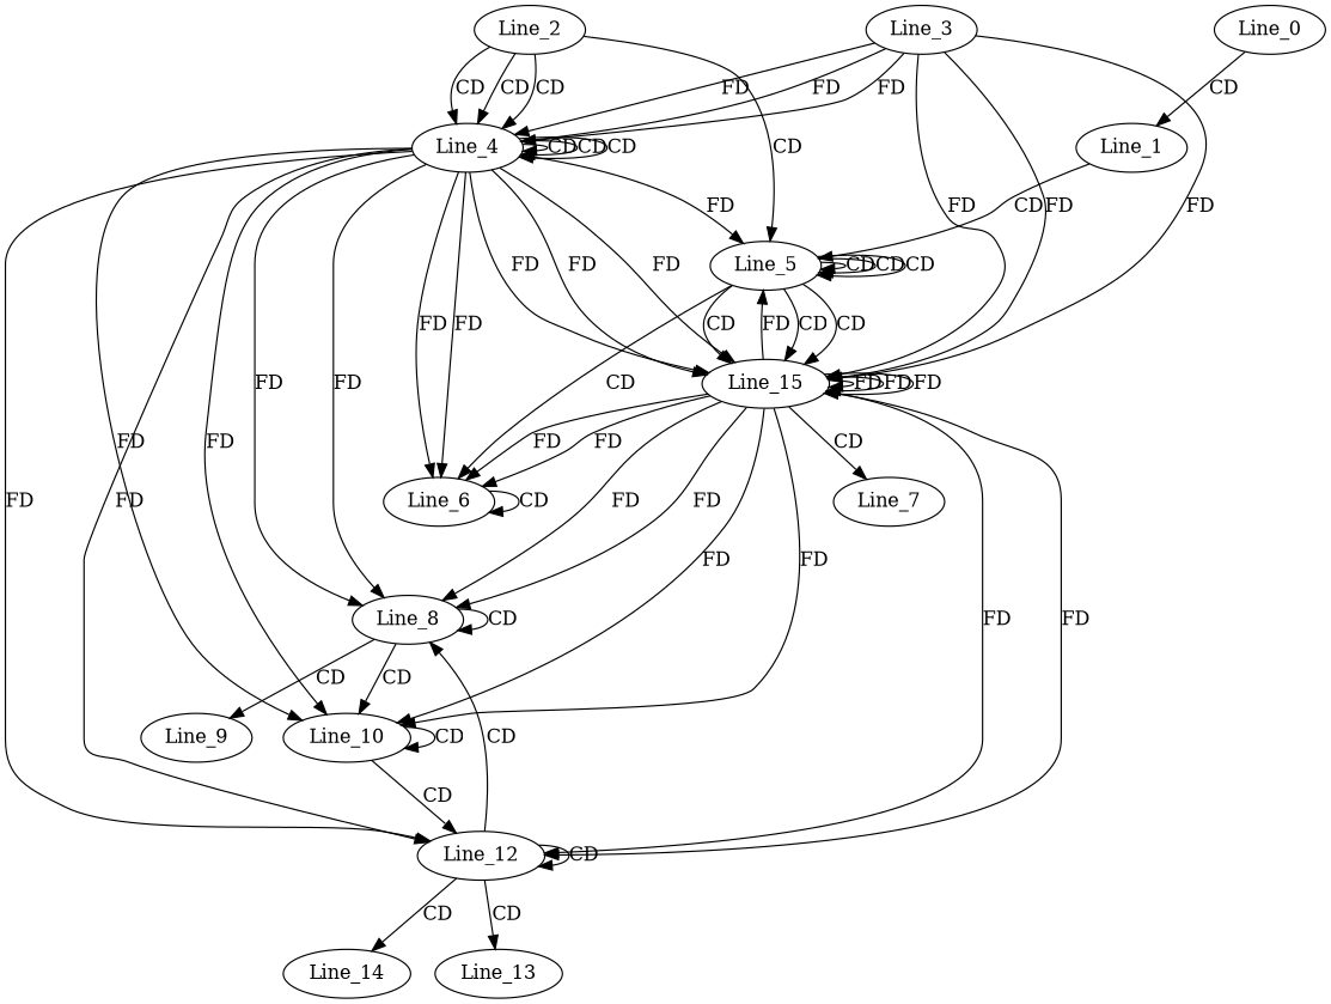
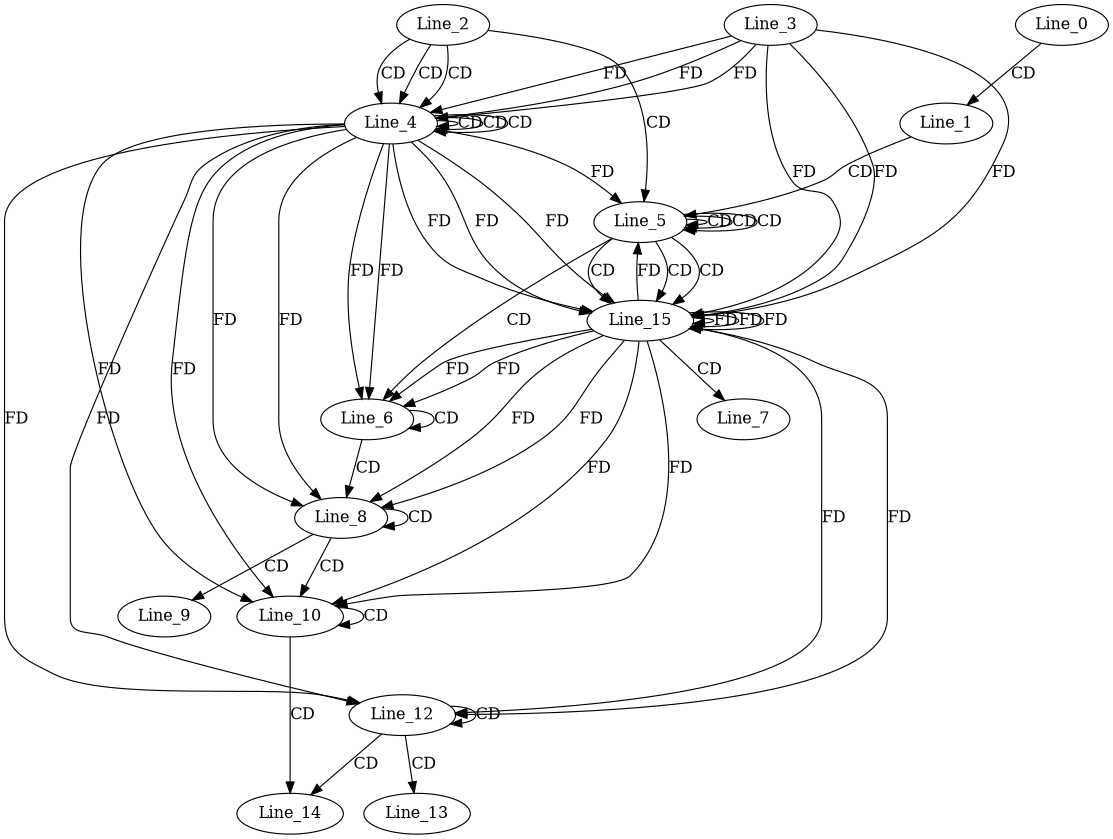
  digraph {
    Line_0
    Line_1
    Line_5
    Line_2
    Line_4
    Line_3
    Line_15
    Line_6
    Line_8
    Line_10
    Line_12
    Line_7
    Line_9
    Line_13
    Line_14
    Line_0 -> Line_1 [label=CD]
    Line_1 -> Line_5 [label=CD]
    Line_5 -> Line_5 [label=CD]
    Line_5 -> Line_5 [label=CD]
    Line_5 -> Line_5 [label=CD]
    Line_5 -> Line_15 [label=CD]
    Line_5 -> Line_15 [label=CD]
    Line_5 -> Line_15 [label=CD]
    Line_5 -> Line_6 [label=CD]
    Line_2 -> Line_5 [label=CD]
    Line_2 -> Line_4 [label=CD]
    Line_2 -> Line_4 [label=CD]
    Line_2 -> Line_4 [label=CD]
    Line_4 -> Line_5 [label=FD]
    Line_4 -> Line_4 [label=CD]
    Line_4 -> Line_4 [label=CD]
    Line_4 -> Line_4 [label=CD]
    Line_4 -> Line_15 [label=FD]
    Line_4 -> Line_15 [label=FD]
    Line_4 -> Line_15 [label=FD]
    Line_4 -> Line_6 [label=FD]
    Line_4 -> Line_6 [label=FD]
    Line_4 -> Line_8 [label=FD]
    Line_4 -> Line_8 [label=FD]
    Line_4 -> Line_10 [label=FD]
    Line_4 -> Line_10 [label=FD]
    Line_4 -> Line_12 [label=FD]
    Line_4 -> Line_12 [label=FD]
    Line_3 -> Line_4 [label=FD]
    Line_3 -> Line_4 [label=FD]
    Line_3 -> Line_4 [label=FD]
    Line_3 -> Line_15 [label=FD]
    Line_3 -> Line_15 [label=FD]
    Line_3 -> Line_15 [label=FD]
    Line_15 -> Line_5 [label=FD]
    Line_15 -> Line_15 [label=FD]
    Line_15 -> Line_15 [label=FD]
    Line_15 -> Line_15 [label=FD]
    Line_15 -> Line_6 [label=FD]
    Line_15 -> Line_6 [label=FD]
    Line_15 -> Line_8 [label=FD]
    Line_15 -> Line_8 [label=FD]
    Line_15 -> Line_10 [label=FD]
    Line_15 -> Line_10 [label=FD]
    Line_15 -> Line_12 [label=FD]
    Line_15 -> Line_12 [label=FD]
    Line_15 -> Line_7 [label=CD]
    Line_6 -> Line_6 [label=CD]
-   Line_12 -> Line_8 [label=CD]
+   Line_6 -> Line_8 [label=CD]
    Line_8 -> Line_8 [label=CD]
    Line_8 -> Line_10 [label=CD]
    Line_8 -> Line_9 [label=CD]
    Line_10 -> Line_10 [label=CD]
-   Line_10 -> Line_12 [label=CD]
+   Line_10 -> Line_14 [label=CD]
    Line_12 -> Line_12 [label=CD]
    Line_12 -> Line_13 [label=CD]
    Line_12 -> Line_14 [label=CD]
  }
